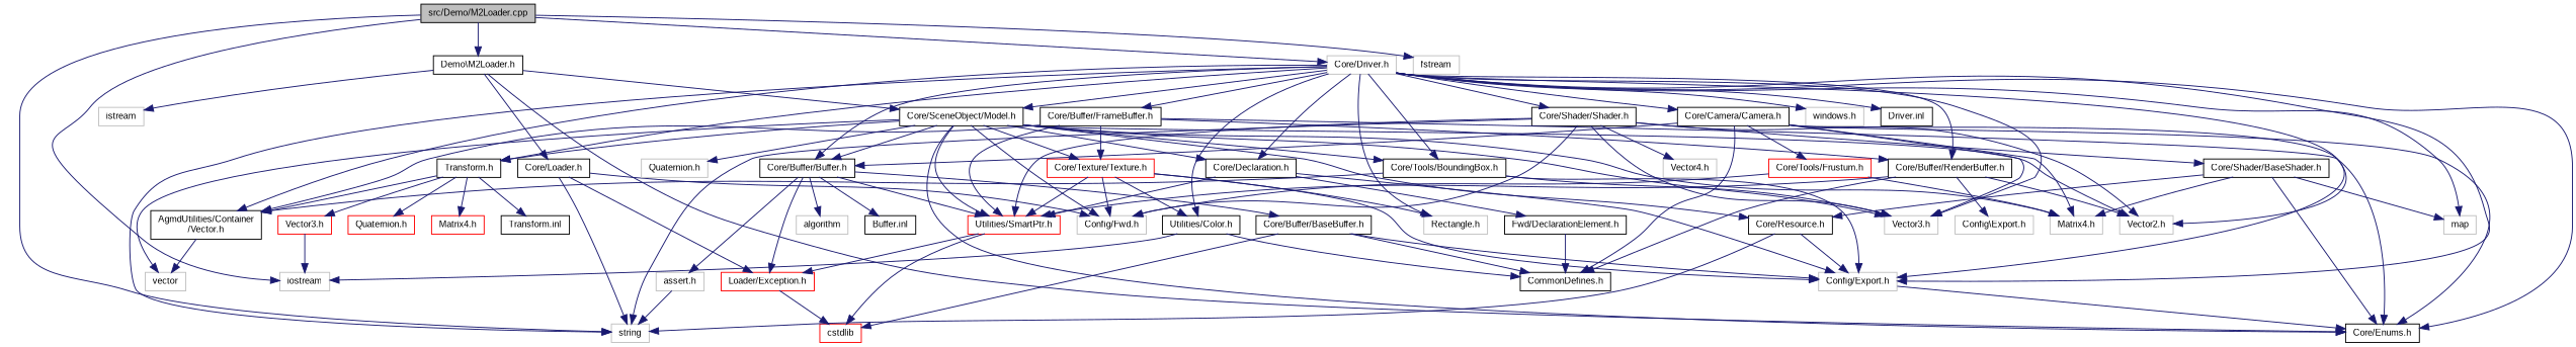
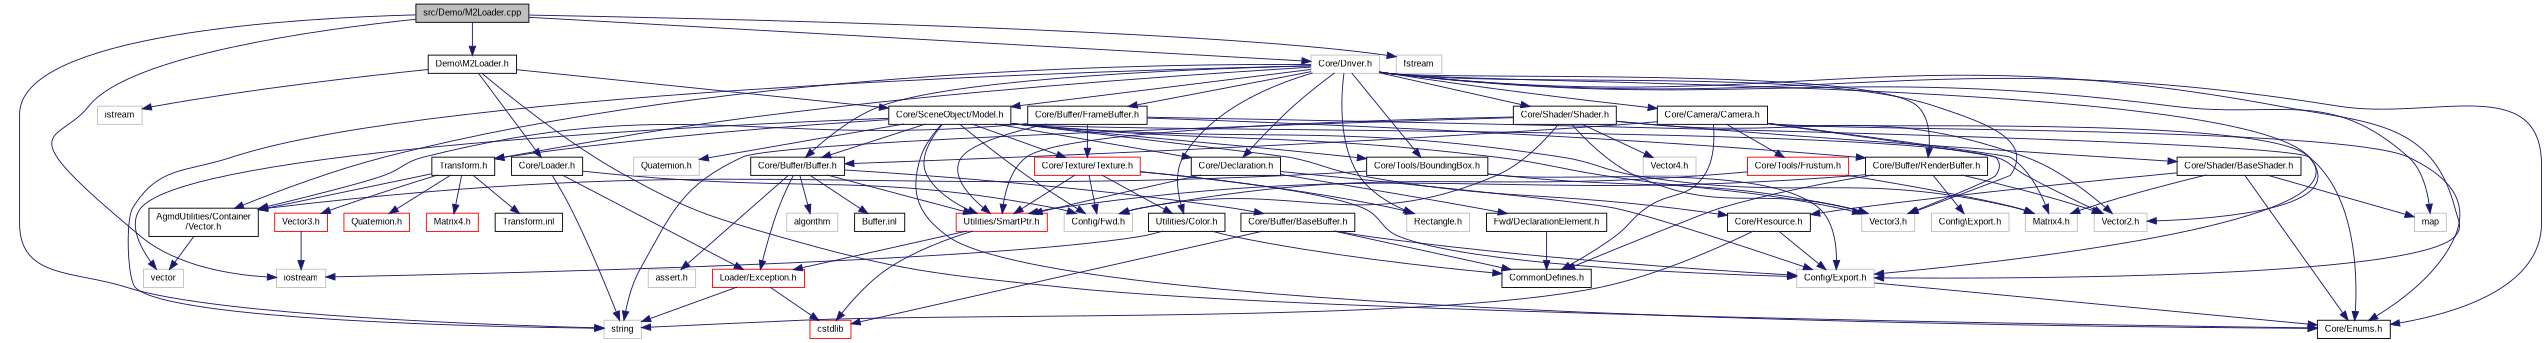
  digraph {
    fontname="Liberation Sans"
    node [color=black fillcolor=white fontname="Liberation Sans" fontsize=10 shape=record style=filled]
    edge [color=midnightblue fontname="Liberation Sans" fontsize=10 labelfontname=Helvetica labelfontsize=10 style=solid]
    n1 [fillcolor=grey75 fontcolor=black height=0.2 label="src/Demo/M2Loader.cpp" width=0.4]
    n2 [height=0.2 label="Demo\\M2Loader.h" width=0.4]
    n3 [color=grey75 height=0.2 label=string width=0.4]
    n4 [color=grey75 height=0.2 label=iostream width=0.4]
    n5 [color=grey75 height=0.2 label="Core/Driver.h" width=0.4]
    n6 [color=grey75 height=0.2 label=fstream width=0.4]
    n7 [height=0.2 label="Core/Loader.h" width=0.4]
    n8 [height=0.2 label="Core/SceneObject/Model.h" width=0.4]
    n9 [height=0.2 label="Core/Enums.h" width=0.4]
    n10 [color=grey75 height=0.2 label=istream width=0.4]
    n11 [height=0.2 label="Core/Buffer/Buffer.h" width=0.4]
    n12 [height=0.2 label="Core/Declaration.h" width=0.4]
    n13 [color=grey75 height=0.2 label="Vector2.h" width=0.4]
    n14 [color=grey75 height=0.2 label="Vector3.h" width=0.4]
    n15 [height=0.2 label="Transform.h" width=0.4]
    n16 [height=0.2 label="Core/Tools/BoundingBox.h" width=0.4]
    n17 [color=grey75 height=0.2 label="Config/Export.h" width=0.4]
    n18 [color=grey75 height=0.2 label="Rectangle.h" width=0.4]
    n19 [height=0.2 label="Utilities/Color.h" width=0.4]
    n20 [height=0.2 label="AgmdUtilities/Container\l/Vector.h" width=0.4]
    n21 [height=0.2 label="Core/Shader/Shader.h" width=0.4]
    n22 [color=grey75 height=0.2 label=map width=0.4]
    n23 [height=0.2 label="Core/Buffer/FrameBuffer.h" width=0.4]
    n24 [height=0.2 label="Core/Buffer/RenderBuffer.h" width=0.4]
    n25 [height=0.2 label="Core/Camera/Camera.h" width=0.4]
-   n26 [color=grey75 height=0.2 label="windows.h" width=0.4]
-   n27 [height=0.2 label="Driver.inl" width=0.4]
    n28 [color=grey75 height=0.2 label="Config/Fwd.h" width=0.4]
    n29 [color=red height=0.2 label="Loader/Exception.h" width=0.4]
    n30 [height=0.2 label="Core/Resource.h" width=0.4]
    n31 [color=red height=0.2 label="Utilities/SmartPtr.h" width=0.4]
    n32 [color=red height=0.2 label="Core/Texture/Texture.h" width=0.4]
    n33 [color=grey75 height=0.2 label="Matrix4.h" width=0.4]
    n34 [color=grey75 height=0.2 label="Quaternion.h" width=0.4]
    n35 [color=grey75 height=0.2 label=vector width=0.4]
    n36 [color=red height=0.2 label=cstdlib width=0.4]
    n37 [height=0.2 label="Core/Buffer/BaseBuffer.h" width=0.4]
    n38 [color=grey75 height=0.2 label=algorithm width=0.4]
    n39 [color=grey75 height=0.2 label="assert.h" width=0.4]
    n40 [height=0.2 label="Buffer.inl" width=0.4]
    n41 [height=0.2 label="Fwd/DeclarationElement.h" width=0.4]
    n42 [color=red height=0.2 label="Vector3.h" width=0.4]
    n43 [color=red height=0.2 label="Quaternion.h" width=0.4]
    n44 [color=red height=0.2 label="Matrix4.h" width=0.4]
    n45 [height=0.2 label="Transform.inl" width=0.4]
    n46 [height=0.2 label="CommonDefines.h" width=0.4]
    n47 [height=0.2 label="Core/Shader/BaseShader.h" width=0.4]
    n48 [color=grey75 height=0.2 label="Vector4.h" width=0.4]
    n49 [color=grey75 height=0.2 label="Config\\Export.h" width=0.4]
    n50 [color=red height=0.2 label="Core/Tools/Frustum.h" width=0.4]
    n1 -> n2
    n1 -> n3
    n1 -> n4
    n1 -> n5
    n1 -> n6
    n2 -> n7
    n2 -> n8
    n2 -> n9
    n2 -> n10
    n5 -> n3
    n5 -> n8
    n5 -> n9
    n5 -> n11
    n5 -> n12
    n5 -> n13
    n5 -> n14
    n5 -> n15
    n5 -> n16
    n5 -> n17
    n5 -> n18
    n5 -> n19
    n5 -> n20
    n5 -> n21
    n5 -> n22
    n5 -> n23
    n5 -> n24
    n5 -> n25
-   n5 -> n26
-   n5 -> n27
    n7 -> n3
    n7 -> n28
    n7 -> n29
    n8 -> n9
    n8 -> n11
    n8 -> n12
    n8 -> n13
    n8 -> n14
    n8 -> n15
    n8 -> n16
    n8 -> n28
    n8 -> n30
    n8 -> n31
    n8 -> n32
    n8 -> n33
    n8 -> n34
    n8 -> n35
    n11 -> n29
    n11 -> n31
    n11 -> n37
    n11 -> n38
    n11 -> n39
    n11 -> n40
    n12 -> n17
    n12 -> n31
    n12 -> n41
    n15 -> n20
    n15 -> n42
    n15 -> n43
    n15 -> n44
    n15 -> n45
    n16 -> n14
    n16 -> n17
    n16 -> n20
    n17 -> n9
    n19 -> n4
    n19 -> n46
    n20 -> n35
    n21 -> n3
    n21 -> n13
    n21 -> n14
    n21 -> n28
    n21 -> n31
    n21 -> n47
    n21 -> n48
    n23 -> n9
    n23 -> n20
    n23 -> n24
    n23 -> n31
    n23 -> n32
    n24 -> n13
    n24 -> n31
    n24 -> n46
    n24 -> n49
    n25 -> n9
    n25 -> n11
    n25 -> n14
    n25 -> n17
    n25 -> n33
    n25 -> n46
    n25 -> n50
-   n39 -> n3
+   n29 -> n3
    n29 -> n36
    n30 -> n3
    n30 -> n17
    n31 -> n29
    n31 -> n36
    n32 -> n17
    n32 -> n18
    n32 -> n19
    n32 -> n28
    n32 -> n31
    n37 -> n17
    n37 -> n36
    n37 -> n46
    n41 -> n46
    n42 -> n4
    n47 -> n9
    n47 -> n22
    n47 -> n30
    n47 -> n33
    n50 -> n28
    n50 -> n33
  }
